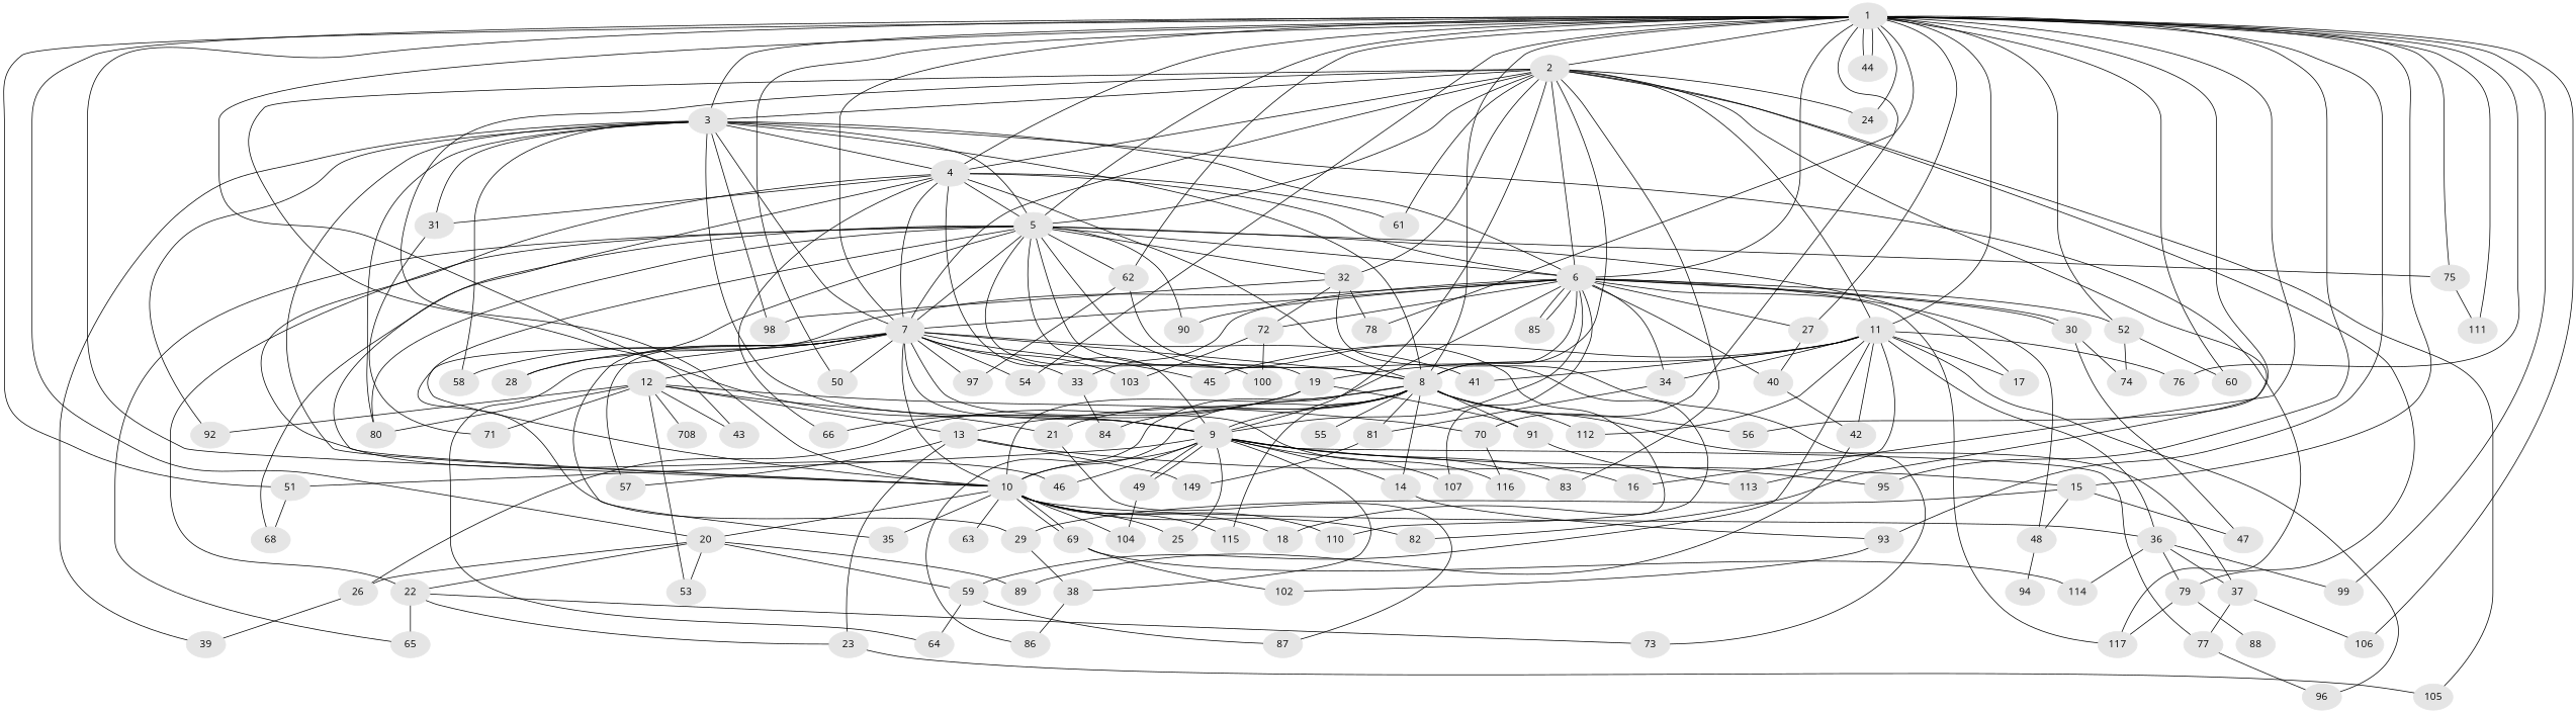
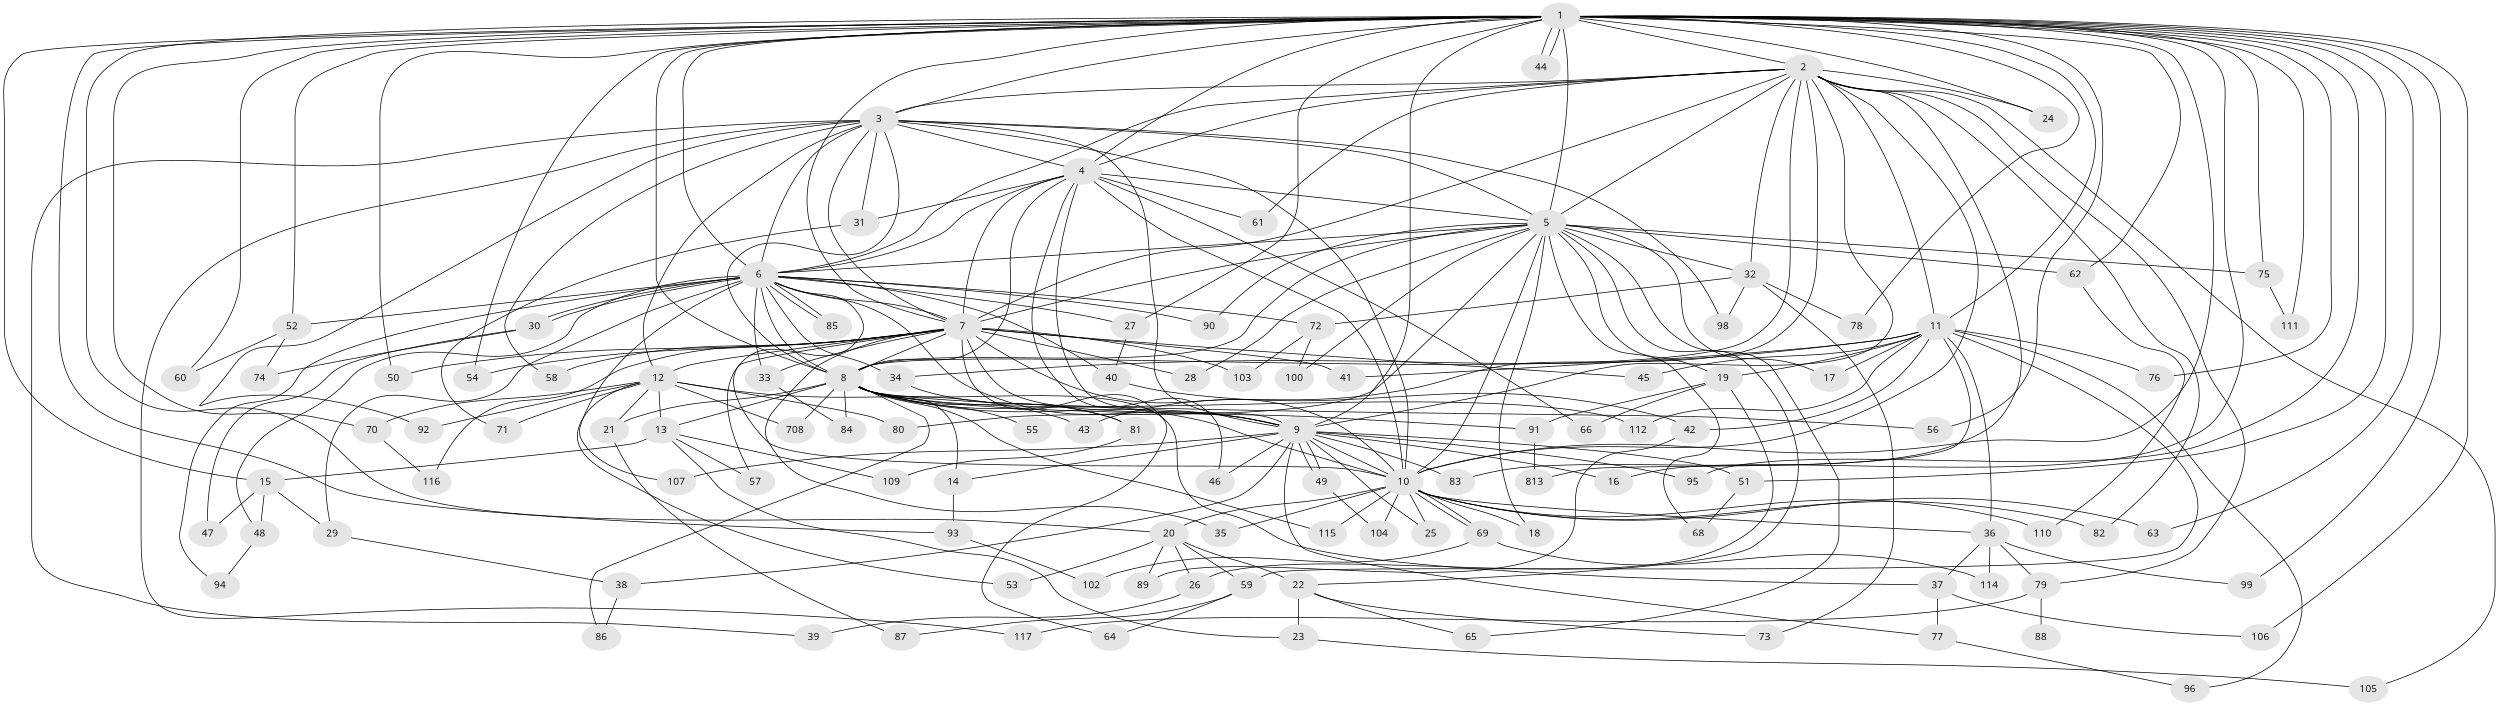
  graph {
    fontname="Open Sans"
    node [color=gray90 fontname="Open Sans" style=filled]
    edge [fontname="Open Sans"]
    1
    2
    3
    4
    5
    6
    7
    8
    9
    10
    11
    15
    16
    20
    24
    27
    44
    50
    51
    52
    54
    56
    60
    62
    63
    70
    75
    76
    78
    93
    95
    99
    106
    111
    32
    43
    61
    79
    82
    83
    105
    12
    31
    39
    58
    92
    98
    117
    46
    66
    17
    18
    19
    22
    28
    65
    68
    80
    90
    100
    29
    30
    33
    34
    40
    48
    72
    85
    94
    107
    35
    41
    45
    57
    64
-   97
    103
    116
    55
    13
    14
    21
    37
    81
    84
    86
    91
    n88 [label=708]
    112
    115
    25
    38
    49
    77
    36
    69
    104
    110
    42
    59
    96
-   113
+   113 [label=813]
    47
    53
    26
    89
    74
    102
    73
    88
    71
    23
-   109 [label=149]
+   109
    87
    114
    1 -- 2
    1 -- 3
    1 -- 4
    1 -- 5
    1 -- 6
    1 -- 7
    1 -- 8
    1 -- 9
    1 -- 10
    1 -- 11
    1 -- 15
    1 -- 16
    1 -- 20
    1 -- 24
    1 -- 27
    1 -- 44
    1 -- 44
    1 -- 50
    1 -- 51
    1 -- 52
    1 -- 54
    1 -- 56
    1 -- 60
    1 -- 62
+   1 -- 63
    1 -- 70
    1 -- 75
    1 -- 76
    1 -- 78
    1 -- 93
    1 -- 95
    1 -- 99
    1 -- 106
    1 -- 111
    2 -- 3
    2 -- 4
    2 -- 5
    2 -- 6
    2 -- 7
    2 -- 8
    2 -- 9
    2 -- 10
    2 -- 11
    2 -- 24
    2 -- 32
    2 -- 43
    2 -- 61
    2 -- 79
    2 -- 82
    2 -- 83
    2 -- 105
    3 -- 4
    3 -- 5
    3 -- 6
    3 -- 7
    3 -- 8
    3 -- 9
    3 -- 10
-   3 -- 80
+   3 -- 12
    3 -- 31
    3 -- 39
    3 -- 58
    3 -- 92
    3 -- 98
    3 -- 117
    4 -- 5
    4 -- 6
    4 -- 7
    4 -- 8
    4 -- 9
    4 -- 10
    4 -- 61
    4 -- 31
    4 -- 46
    4 -- 66
    5 -- 6
    5 -- 7
    5 -- 8
    5 -- 10
    5 -- 62
    5 -- 75
    5 -- 32
    5 -- 17
    5 -- 18
    5 -- 19
    5 -- 22
    5 -- 28
    5 -- 65
    5 -- 68
    5 -- 80
    5 -- 90
    5 -- 100
    6 -- 7
    6 -- 8
    6 -- 9
    6 -- 10
    6 -- 27
    6 -- 52
    6 -- 90
    6 -- 29
    6 -- 30
    6 -- 30
    6 -- 33
    6 -- 34
    6 -- 40
    6 -- 48
    6 -- 72
    6 -- 85
    6 -- 85
-   6 -- 117
+   6 -- 94
    6 -- 107
    7 -- 8
    7 -- 9
    7 -- 10
    7 -- 50
    7 -- 54
    7 -- 12
    7 -- 58
    7 -- 28
    7 -- 33
    7 -- 35
    7 -- 41
    7 -- 45
    7 -- 57
    7 -- 64
-   7 -- 97
    7 -- 103
    7 -- 116
    8 -- 9
    8 -- 10
    8 -- 56
    8 -- 55
    8 -- 13
    8 -- 14
    8 -- 21
    8 -- 37
    8 -- 81
    8 -- 84
    8 -- 86
    8 -- 91
+   8 -- n88
    8 -- 112
    8 -- 115
    9 -- 10
    9 -- 16
    9 -- 51
    9 -- 95
    9 -- 83
    9 -- 46
    9 -- 107
    9 -- 14
    9 -- 25
    9 -- 38
    9 -- 49
    9 -- 49
    9 -- 77
    10 -- 20
    10 -- 63
    10 -- 82
    10 -- 18
    10 -- 35
    10 -- 115
    10 -- 25
    10 -- 36
    10 -- 69
    10 -- 69
    10 -- 104
    10 -- 110
    11 -- 76
    11 -- 17
    11 -- 19
    11 -- 34
    11 -- 41
    11 -- 45
    11 -- 112
    11 -- 36
    11 -- 42
    11 -- 59
    11 -- 96
    11 -- 113
    15 -- 29
    15 -- 48
    15 -- 47
    20 -- 22
    20 -- 59
    20 -- 53
    20 -- 26
    20 -- 89
    27 -- 40
    51 -- 68
    52 -- 60
    52 -- 74
-   62 -- 97
    62 -- 110
    70 -- 116
    75 -- 111
    93 -- 102
    32 -- 78
    32 -- 98
    32 -- 72
    32 -- 73
    79 -- 117
    79 -- 88
    12 -- 70
    12 -- 43
    12 -- 92
    12 -- 80
    12 -- 13
    12 -- 21
    12 -- n88
    12 -- 53
    12 -- 71
    31 -- 71
    19 -- 66
    19 -- 91
    19 -- 26
    22 -- 65
    22 -- 73
    22 -- 23
    29 -- 38
    30 -- 47
    30 -- 74
    33 -- 84
    34 -- 81
    40 -- 42
    48 -- 94
    72 -- 100
    72 -- 103
    13 -- 15
    13 -- 57
    13 -- 23
    13 -- 109
    14 -- 93
    21 -- 87
    37 -- 106
    37 -- 77
    81 -- 109
    91 -- 113
    38 -- 86
    49 -- 104
    77 -- 96
    36 -- 99
    36 -- 79
    36 -- 37
    36 -- 114
    69 -- 102
    69 -- 114
    42 -- 89
    59 -- 64
    59 -- 87
    26 -- 39
    23 -- 105
  }
